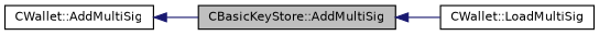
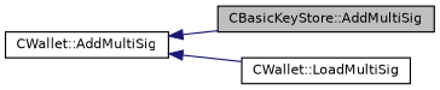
  digraph {
    rankdir=LR
    node [color=black fillcolor=white fontname=Helvetica fontsize=10 shape=record style=filled]
    edge [color=midnightblue dir=back fontname=Helvetica fontsize=10 labelfontname=Helvetica labelfontsize=10 style=solid]
    n1 [fillcolor=grey75 fontcolor=black height=0.2 label="CBasicKeyStore::AddMultiSig" width=0.4]
    n2 [height=0.2 label="CWallet::LoadMultiSig" width=0.4]
    n3 [height=0.2 label="CWallet::AddMultiSig" width=0.4]
-   n1 -> n2
+   n3 -> n2
    n3 -> n1
  }
